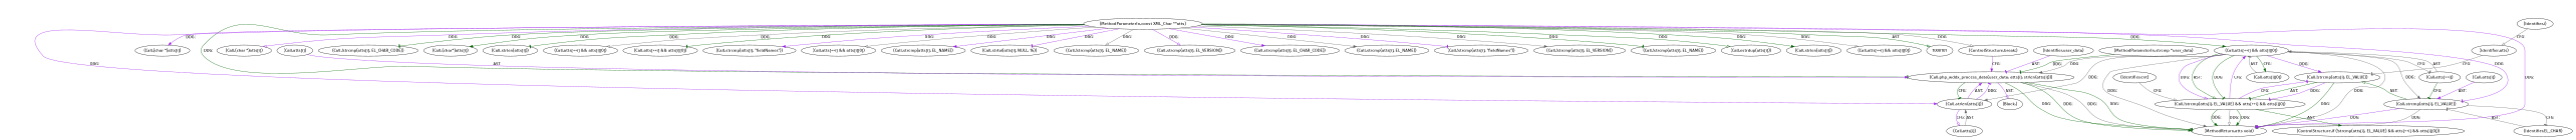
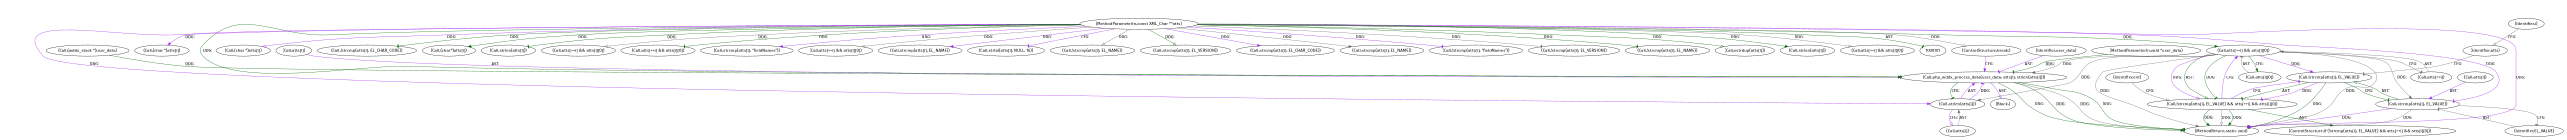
  digraph {
    fontname="Fira Sans"
    node [fontname="Fira Sans"]
    edge [arrowhead=normal color=darkgreen fontname="Fira Sans"]
    n1 [label="(Call,atts[++i] && atts[i][0])"]
    n2 [label="(Call,!strcmp(atts[i], EL_VALUE))"]
    n3 [label="(Call,!strcmp(atts[i], EL_VALUE) && atts[++i] && atts[i][0])"]
    n4 [label="(Call,strcmp(atts[i], EL_VALUE))"]
    n5 [label="(Call,php_wddx_process_data(user_data, atts[i], strlen(atts[i])))"]
    n6 [label="(Call,strlen(atts[i]))"]
-   n7 [label="(MethodReturn,atts void)"]
+   n7 [label="(MethodReturn,static void)"]
    n8 [label="(Call,atts[++i])"]
    n9 [label="(Call,atts[i][0])"]
    n10 [label="(ControlStructure,if (!strcmp(atts[i], EL_VALUE) && atts[++i] && atts[i][0]))"]
-   n11 [label="(Identifier,EL_CHAR)"]
+   n11 [label="(Identifier,EL_VALUE)"]
    n12 [label="(Block,)"]
    n13 [label="(Call,atts[i])"]
    n14 [label="(MethodParameterIn,const XML_Char **atts)"]
    n15 [label="(Call,(char *)atts[i])"]
    n16 [label="(Call,(char *)atts[i])"]
    n17 [label="(Call,!strcmp(atts[i], EL_CHAR_CODE))"]
    n18 [label="(Call,(char*)atts[i])"]
    n19 [label="(Call,strlen(atts[i]))"]
    n20 [label="(Call,atts[++i] && atts[i][0])"]
    n21 [label="(Call,atts[++i] && atts[i][0])"]
    n22 [label="(Call,strcmp(atts[i], \"fieldNames\"))"]
    n23 [label="(Call,atts[++i] && atts[i][0])"]
    n24 [label="(Call,strcmp(atts[i], EL_NAME))"]
    n25 [label="(Call,strtol(atts[i], NULL, 16))"]
    n26 [label="(Call,!strcmp(atts[i], EL_NAME))"]
    n27 [label="(Call,strcmp(atts[i], EL_VERSION))"]
    n28 [label="(Call,strcmp(atts[i], EL_CHAR_CODE))"]
    n29 [label="(Call,strcmp(atts[i], EL_NAME))"]
    n30 [label="(Call,!strcmp(atts[i], \"fieldNames\"))"]
    n31 [label="(Call,!strcmp(atts[i], EL_VERSION))"]
    n32 [label="(Call,!strcmp(atts[i], EL_NAME))"]
    n33 [label="(Call,estrdup(atts[i]))"]
    n34 [label="(Call,strlen(atts[i]))"]
    n35 [label="(Call,atts[++i] && atts[i][0])"]
    1000101
    n37 [label="(ControlStructure,break;)"]
    n38 [label="(Call,atts[i])"]
    n39 [label="(Identifier,user_data)"]
    n40 [label="(Call,atts[i])"]
    n41 [label="(Identifier,i)"]
    n42 [label="(Identifier,atts)"]
-   n43 [label="(MethodParameterIn,strcmp *user_data)"]
+   n43 [label="(MethodParameterIn,void *user_data)"]
+   n44 [label="(Call,(wddx_stack *)user_data)"]
    n45 [label="(Identifier,ent)"]
    n1 -> n2 [color=purple label="DDG: "]
    n1 -> n3 [arrowhead=onormal label="AST: "]
    n1 -> n3 [arrowhead=onormal color=purple label="DDG: "]
    n1 -> n3 [arrowhead=tee label="DDG: "]
    n1 -> n4 [color=gray40 label="DDG: "]
    n1 -> n5 [color=gray40 label="DDG: "]
    n1 -> n6 [color=gray40 label="DDG: "]
    n1 -> n7 [color=gray40 label="DDG: "]
    n1 -> n7 [arrowhead=tee color=gray40 label="DDG: "]
    n1 -> n8 [arrowhead=tee color=gray40 label="CFG: "]
    n1 -> n9 [label="CFG: "]
    n2 -> n3 [arrowhead=tee label="AST: "]
    n2 -> n3 [arrowhead=tee color=purple label="DDG: "]
-   n8 -> n4 [arrowhead=tee label="CFG: "]
+   n2 -> n4 [arrowhead=tee label="CFG: "]
    n2 -> n7 [arrowhead=tee label="DDG: "]
    n3 -> n1 [color=purple label="CFG: "]
    n3 -> n2 [arrowhead=tee color=purple label="CFG: "]
    n3 -> n7 [label="DDG: "]
    n3 -> n7 [arrowhead=onormal color=gray40 label="DDG: "]
    n3 -> n7 [label="DDG: "]
    n3 -> n10 [label="AST: "]
    n4 -> n2 [arrowhead=onormal label="AST: "]
    n4 -> n7 [arrowhead=tee color=gray40 label="DDG: "]
    n4 -> n7 [arrowhead=tee color=purple label="DDG: "]
    n4 -> n11 [arrowhead=tee color=gray40 label="CFG: "]
    n5 -> n6 [arrowhead=tee label="CFG: "]
    n5 -> n7 [label="DDG: "]
    n5 -> n7 [arrowhead=tee color=gray40 label="DDG: "]
    n5 -> n7 [arrowhead=tee label="DDG: "]
    n5 -> n7 [arrowhead=onormal label="DDG: "]
    n5 -> n12 [arrowhead=onormal color=purple label="AST: "]
    n6 -> n5 [color=purple label="AST: "]
    n6 -> n5 [arrowhead=tee color=purple label="DDG: "]
    n6 -> n13 [arrowhead=onormal color=purple label="CFG: "]
    n8 -> n1 [color=gray40 label="AST: "]
    n9 -> n1 [arrowhead=tee color=gray40 label="AST: "]
    n11 -> n4 [arrowhead=tee color=gray40 label="AST: "]
    n13 -> n6 [color=gray40 label="AST: "]
    n14 -> n1 [label="DDG: "]
    n14 -> n4 [arrowhead=tee color=purple label="DDG: "]
    n14 -> n5 [arrowhead=tee label="DDG: "]
    n14 -> n6 [color=purple label="DDG: "]
    n14 -> n7 [color=purple label="DDG: "]
    n14 -> n15 [color=purple label="DDG: "]
    n14 -> n16 [arrowhead=onormal color=purple label="DDG: "]
    n14 -> n17 [arrowhead=tee label="DDG: "]
    n14 -> n18 [label="DDG: "]
    n14 -> n19 [arrowhead=tee label="DDG: "]
    n14 -> n20 [arrowhead=onormal color=gray40 label="DDG: "]
    n14 -> n21 [arrowhead=tee label="DDG: "]
    n14 -> n22 [color=purple label="DDG: "]
    n14 -> n23 [arrowhead=onormal color=gray40 label="DDG: "]
    n14 -> n24 [color=purple label="DDG: "]
-   n14 -> n25 [arrowhead=tee color=purple label="DDG: "]
+   n14 -> n25 [arrowhead=tee color=purple label="CFG: "]
    n14 -> n26 [arrowhead=onormal color=gray40 label="DDG: "]
-   n14 -> n27 [arrowhead=onormal color=purple label="DDG: "]
+   n14 -> n27 [arrowhead=onormal label="DDG: "]
    n14 -> n28 [color=purple label="DDG: "]
    n14 -> n29 [color=gray40 label="DDG: "]
    n14 -> n30 [arrowhead=tee color=purple label="DDG: "]
-   n14 -> n31 [color=gray40 label="DDG: "]
+   n14 -> n31 [arrowhead=tee color=gray40 label="DDG: "]
    n14 -> n32 [arrowhead=tee label="DDG: "]
    n14 -> n33 [arrowhead=onormal label="DDG: "]
    n14 -> n34 [label="DDG: "]
    n14 -> n35 [arrowhead=onormal color=gray40 label="DDG: "]
-   n14 -> 1000101 [arrowhead=onormal label="AST: "]
+   n14 -> 1000101 [arrowhead=tee label="AST: "]
    n14 -> n37 [arrowhead=onormal color=gray40 label="DDG: "]
    n37 -> n5 [color=purple label="CFG: "]
    n38 -> n4 [color=purple label="AST: "]
    n39 -> n5 [arrowhead=tee color=purple label="AST: "]
    n40 -> n5 [color=purple label="AST: "]
    n41 -> n42 [arrowhead=onormal color=gray40 label="CFG: "]
    n42 -> n2 [arrowhead=tee color=gray40 label="CFG: "]
    n43 -> n5 [arrowhead=tee label="DDG: "]
+   n44 -> n5 [label="DDG: "]
    n45 -> n3 [arrowhead=onormal color=gray40 label="CFG: "]
  }
